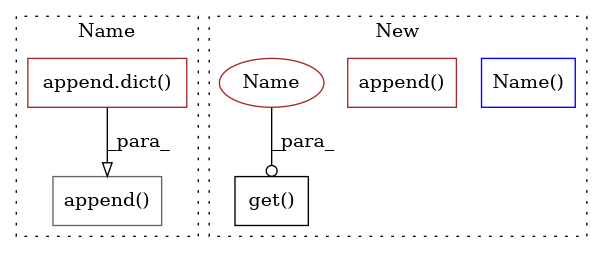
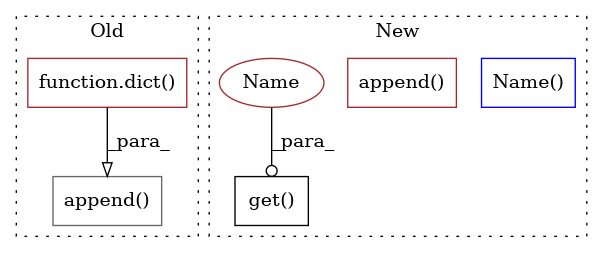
  digraph {
    node [a=75 color=brown shape=box]
-   n1 [l=48 label="append.dict()" s=1654]
+   n1 [l=48 label="function.dict()" s=1654]
    n2 [color=gray40 l="13,1" label="append()" s="1641,1702"]
    n3 [color=blue l="11,1" label="Name()" s="1111,1129"]
    n4 [color=black l="16,1" label="get()" s="1065,1084"]
    n5 [l="12,1" label="append()" s="750,1039"]
    n6 [a=87 l=3 label=Name s=1081 shape=ellipse]
    subgraph cluster_1 {
-     label=Name
+     label=Old
      style=dotted
      n1
      n2
    }
    subgraph cluster_2 {
      label=New
      style=dotted
      n3
      n4
      n5
      n6
    }
    n1 -> n2 [arrowhead=onormal label=_para_]
    n6 -> n4 [arrowhead=odot label=_para_]
  }
